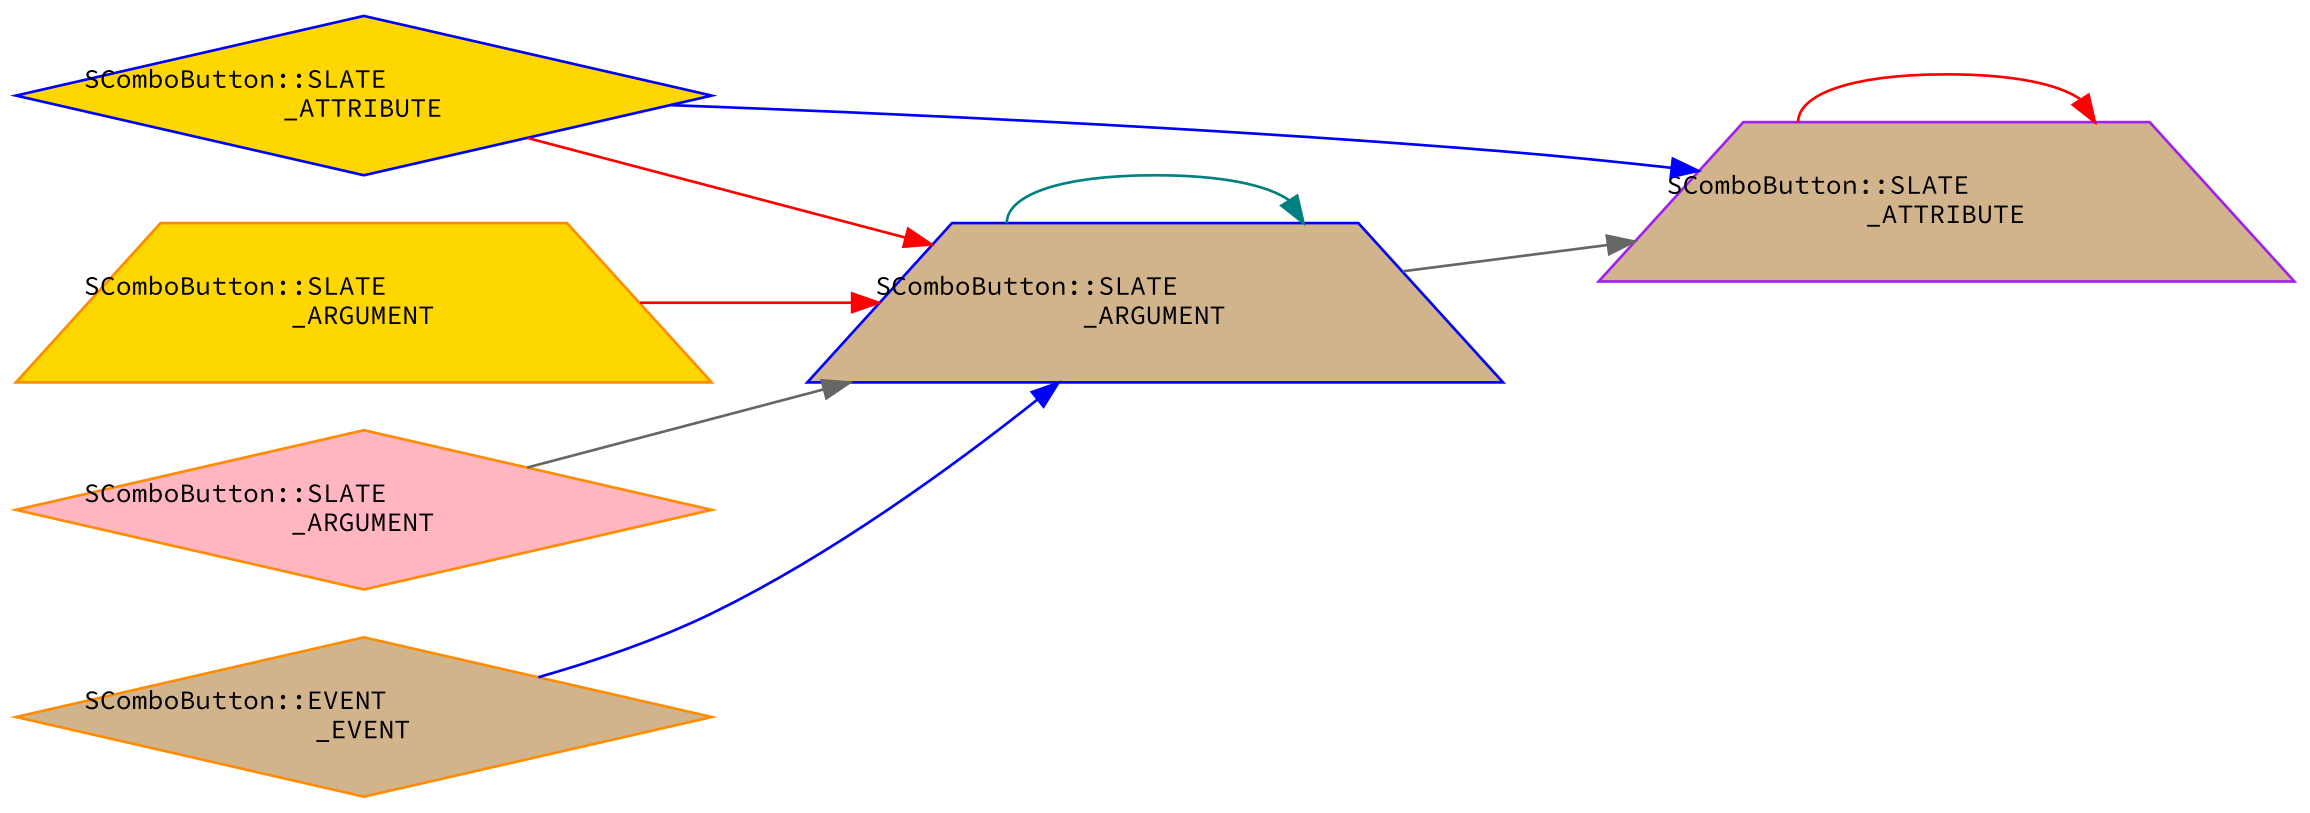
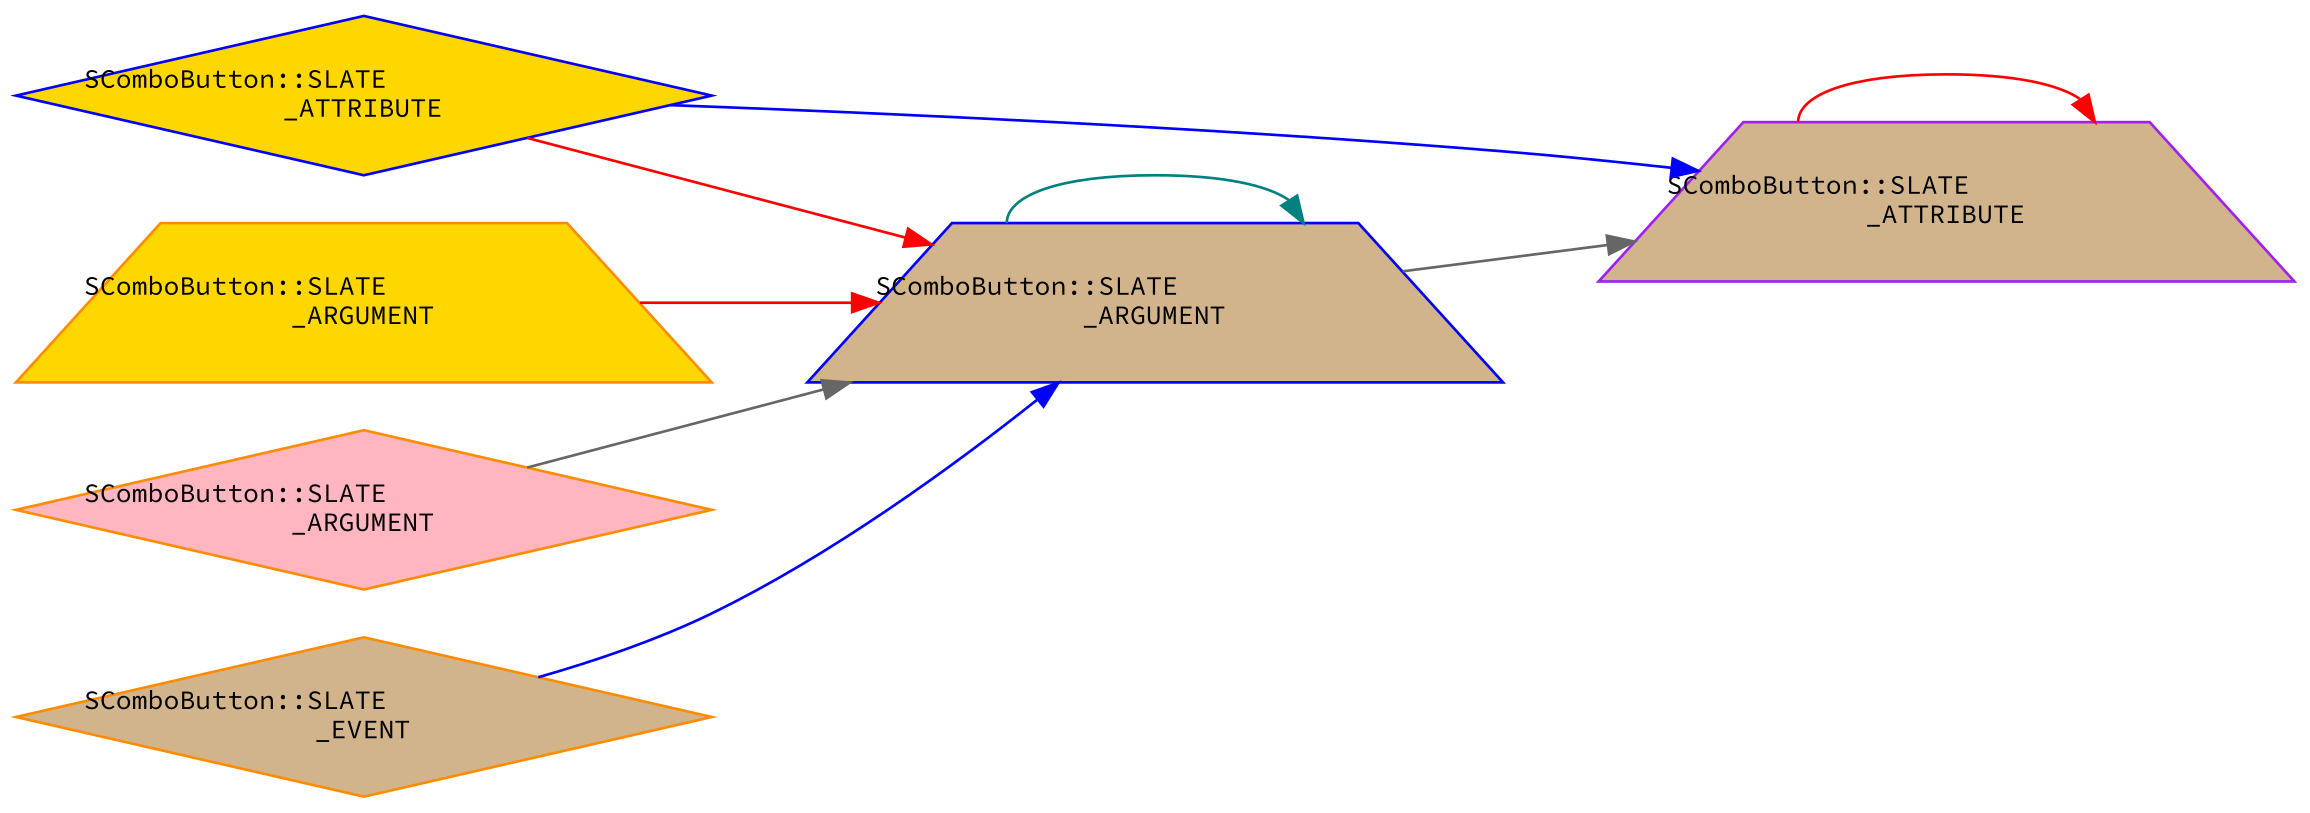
  digraph {
    rankdir=RL
    fontname="Source Code Pro"
    node [color=darkorange fillcolor=tan fontname="Source Code Pro" fontsize=10 shape=trapezium style=filled]
    edge [color=red dir=back fontname="Source Code Pro" fontsize=10 labelfontname=Helvetica labelfontsize=10 style=solid]
    n1 [color=purple fontcolor=black height=0.2 label="SComboButton::SLATE\l_ATTRIBUTE" width=0.4]
    n2 [color=blue height=0.2 label="SComboButton::SLATE\l_ARGUMENT" width=0.4]
    n3 [color=blue fillcolor=gold height=0.2 label="SComboButton::SLATE\l_ATTRIBUTE" shape=diamond width=0.4]
    n4 [fillcolor=gold height=0.2 label="SComboButton::SLATE\l_ARGUMENT" width=0.4]
    n5 [fillcolor=lightpink height=0.2 label="SComboButton::SLATE\l_ARGUMENT" shape=diamond width=0.4]
-   n6 [height=0.2 label="SComboButton::EVENT\l_EVENT" shape=diamond width=0.4]
+   n6 [height=0.2 label="SComboButton::SLATE\l_EVENT" shape=diamond width=0.4]
    n1 -> n1
    n1 -> n2 [color=gray40]
    n1 -> n3 [color=blue]
    n2 -> n2 [color=teal]
    n2 -> n3
    n2 -> n4
    n2 -> n5 [color=gray40]
    n2 -> n6 [color=blue]
  }
